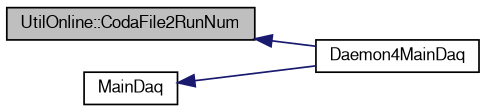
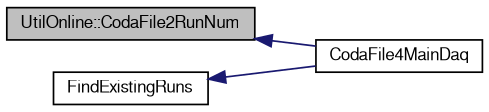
  digraph {
    rankdir=LR
    node [color=black fontname=FreeSans fontsize=10 shape=record]
    edge [color=midnightblue dir=back fontname=FreeSans fontsize=10 labelfontname=FreeSans labelfontsize=10 style=solid]
    n1 [fillcolor=grey75 fontcolor=black height=0.2 label="UtilOnline::CodaFile2RunNum" style=filled width=0.4]
-   n2 [height=0.2 label=Daemon4MainDaq width=0.4]
-   n3 [height=0.2 label=MainDaq width=0.4]
+   n2 [height=0.2 label=CodaFile4MainDaq width=0.4]
+   n3 [height=0.2 label=FindExistingRuns width=0.4]
    n1 -> n2
    n3 -> n2
  }
